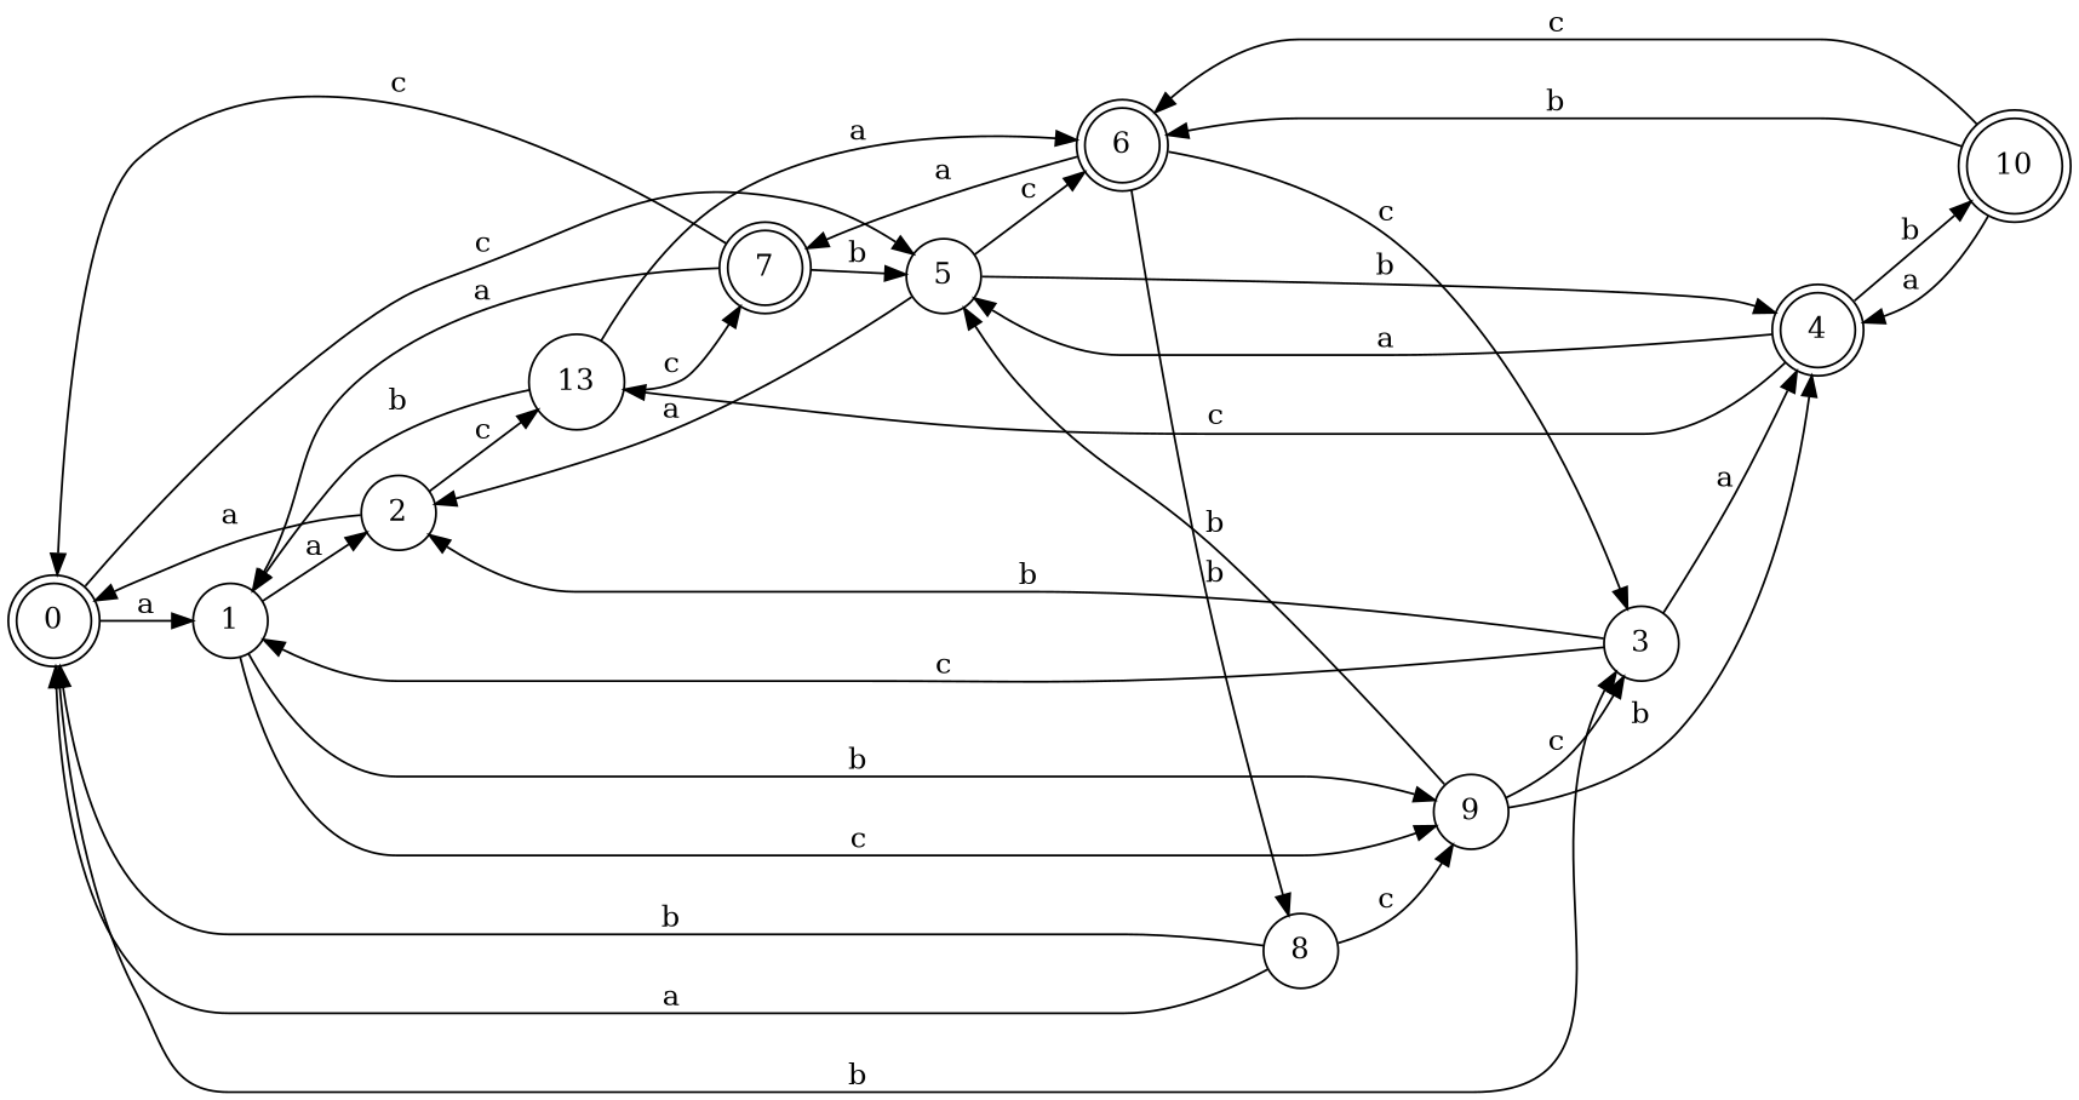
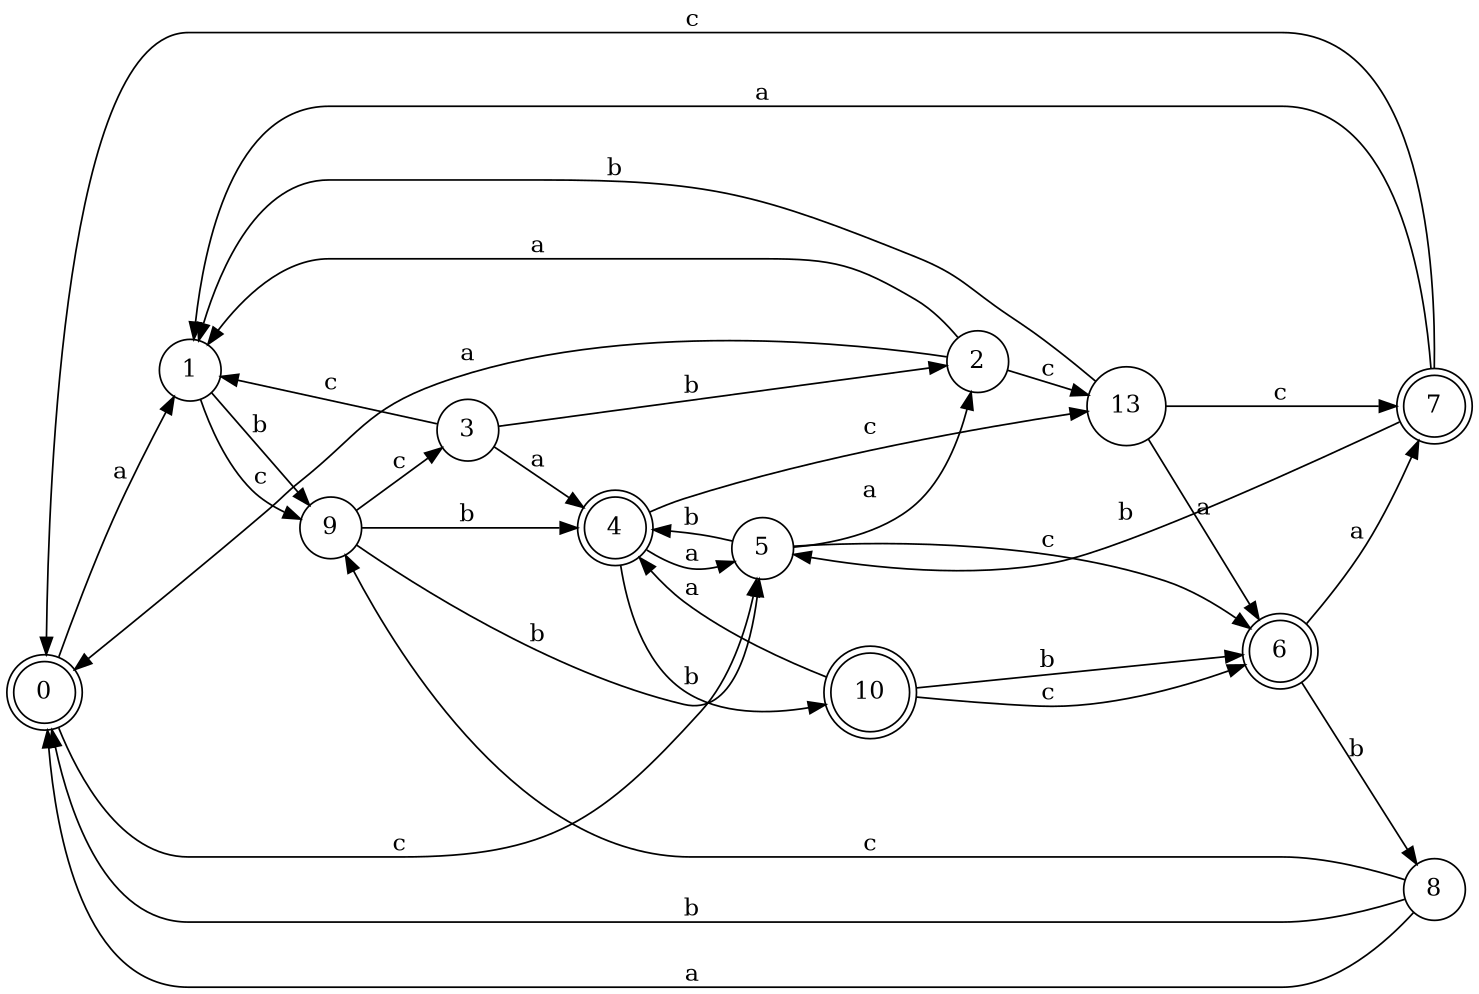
  digraph {
    rankdir=LR
    node [color=black fillcolor=white shape=circle style=filled]
    n1 [label=0 shape=doublecircle style="rounded,filled"]
    n2 [label=1]
    n3 [label=3]
    n4 [label=5]
    n5 [label=2]
    n6 [label=9]
    n7 [label=4 shape=doublecircle style="rounded,filled"]
    n8 [label=6 shape=doublecircle style="rounded,filled"]
    n9 [label=13]
    n10 [label=7 shape=doublecircle style="rounded,filled"]
    n11 [label=10 shape=doublecircle style="rounded,filled"]
    n12 [label=8]
    n1 -> n2 [label=a]
-   n1 -> n3 [label=b]
    n1 -> n4 [label=c]
-   n2 -> n5 [label=a]
+   n5 -> n2 [label=a]
    n2 -> n6 [label=b]
    n2 -> n6 [label=c]
    n3 -> n2 [label=c]
    n3 -> n5 [label=b]
    n3 -> n7 [label=a]
    n4 -> n5 [label=a]
    n4 -> n7 [label=b]
    n4 -> n8 [label=c]
    n5 -> n1 [label=a]
    n5 -> n9 [label=c]
    n6 -> n3 [label=c]
    n6 -> n4 [label=b]
    n6 -> n7 [label=b]
    n7 -> n4 [label=a]
    n7 -> n9 [label=c]
    n7 -> n11 [label=b]
-   n8 -> n3 [label=c]
    n8 -> n10 [label=a]
    n8 -> n12 [label=b]
    n9 -> n2 [label=b]
    n9 -> n8 [label=a]
    n9 -> n10 [label=c]
    n10 -> n1 [label=c]
    n10 -> n2 [label=a]
    n10 -> n4 [label=b]
    n11 -> n7 [label=a]
    n11 -> n8 [label=b]
    n11 -> n8 [label=c]
    n12 -> n1 [label=a]
    n12 -> n1 [label=b]
    n12 -> n6 [label=c]
  }
